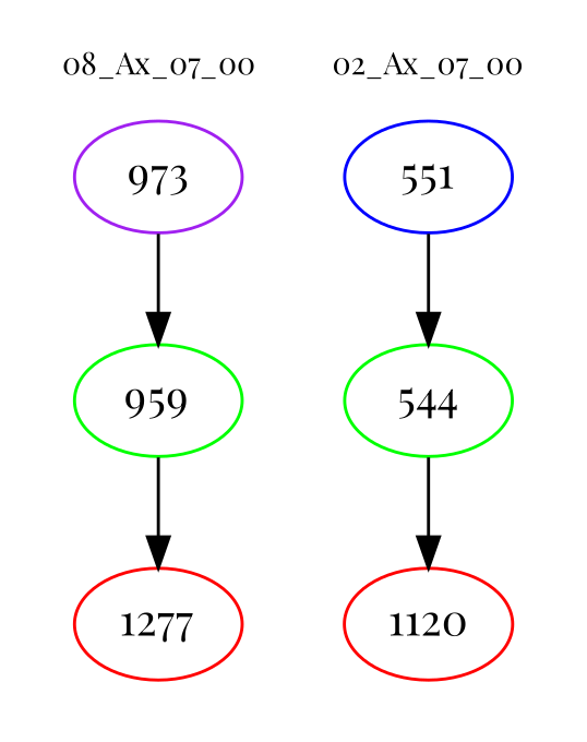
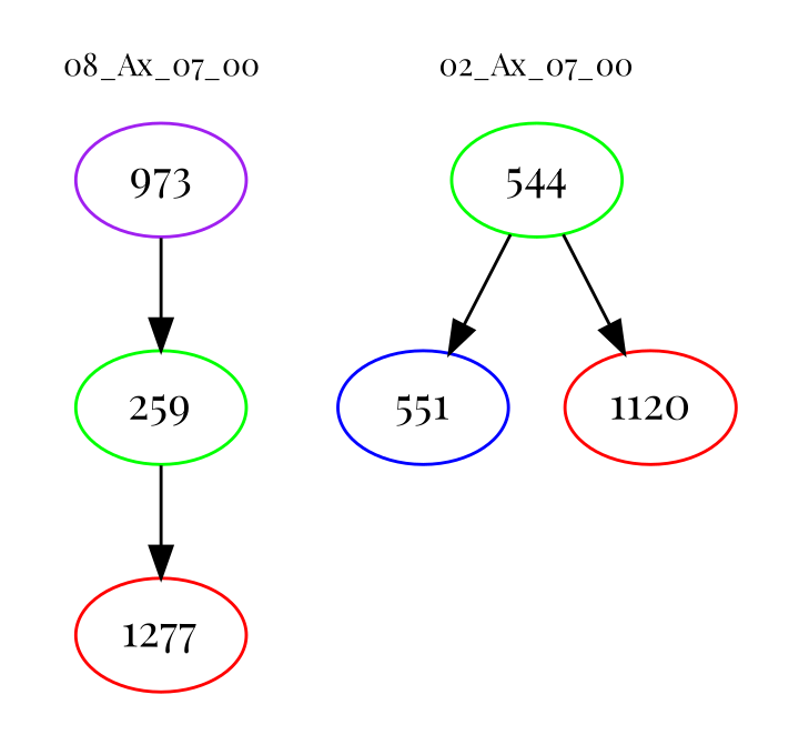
  digraph {
    fontname="Playfair Display"
    node [color=green fontname="Playfair Display"]
    edge [color=black fontname="Playfair Display"]
-   n1 [label=959]
+   n1 [label=259]
    n2 [color=purple label=973]
    n3 [color=red label=1277]
    n4 [label=544]
    n5 [color=blue label=551]
    n6 [color=red label=1120]
    subgraph cluster_1 {
      color=white
      fontsize=10
      label="08_Ax_07_00"
      n1
      n2
      n3
    }
    subgraph cluster_2 {
      color=white
      fontsize=10
      label="02_Ax_07_00"
      n4
      n5
      n6
    }
    n1 -> n3
    n2 -> n1
-   n5 -> n4
+   n4 -> n5
    n4 -> n6
  }
